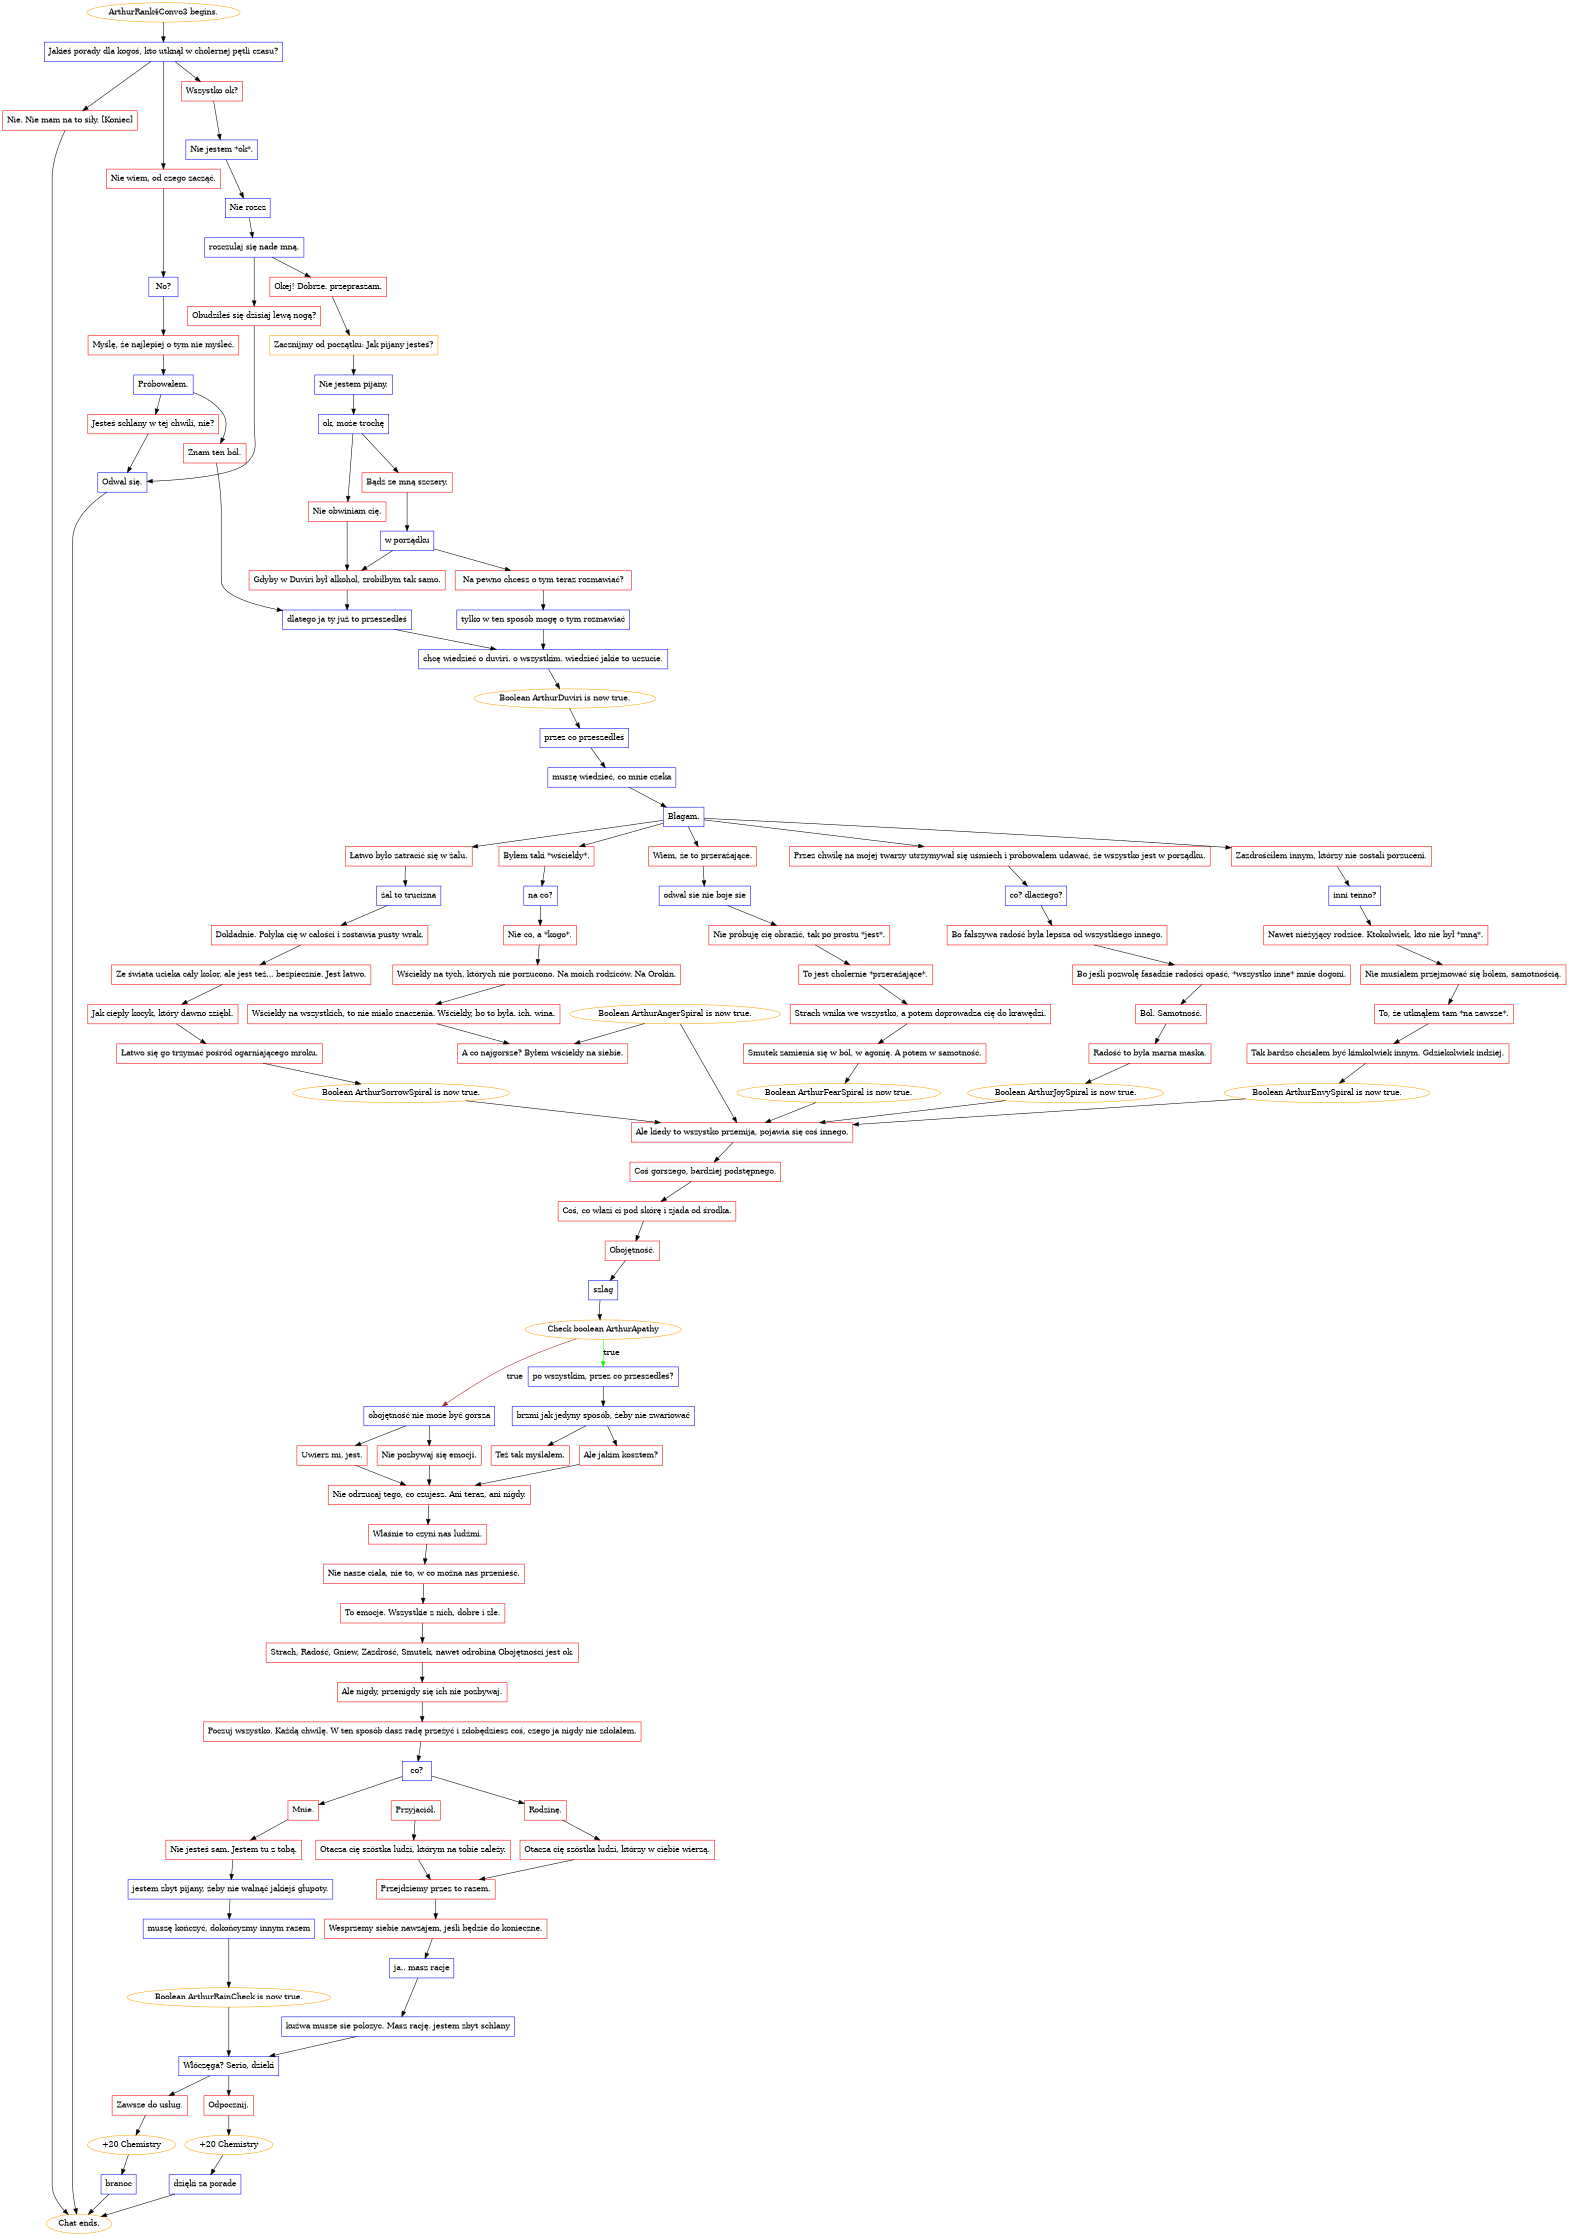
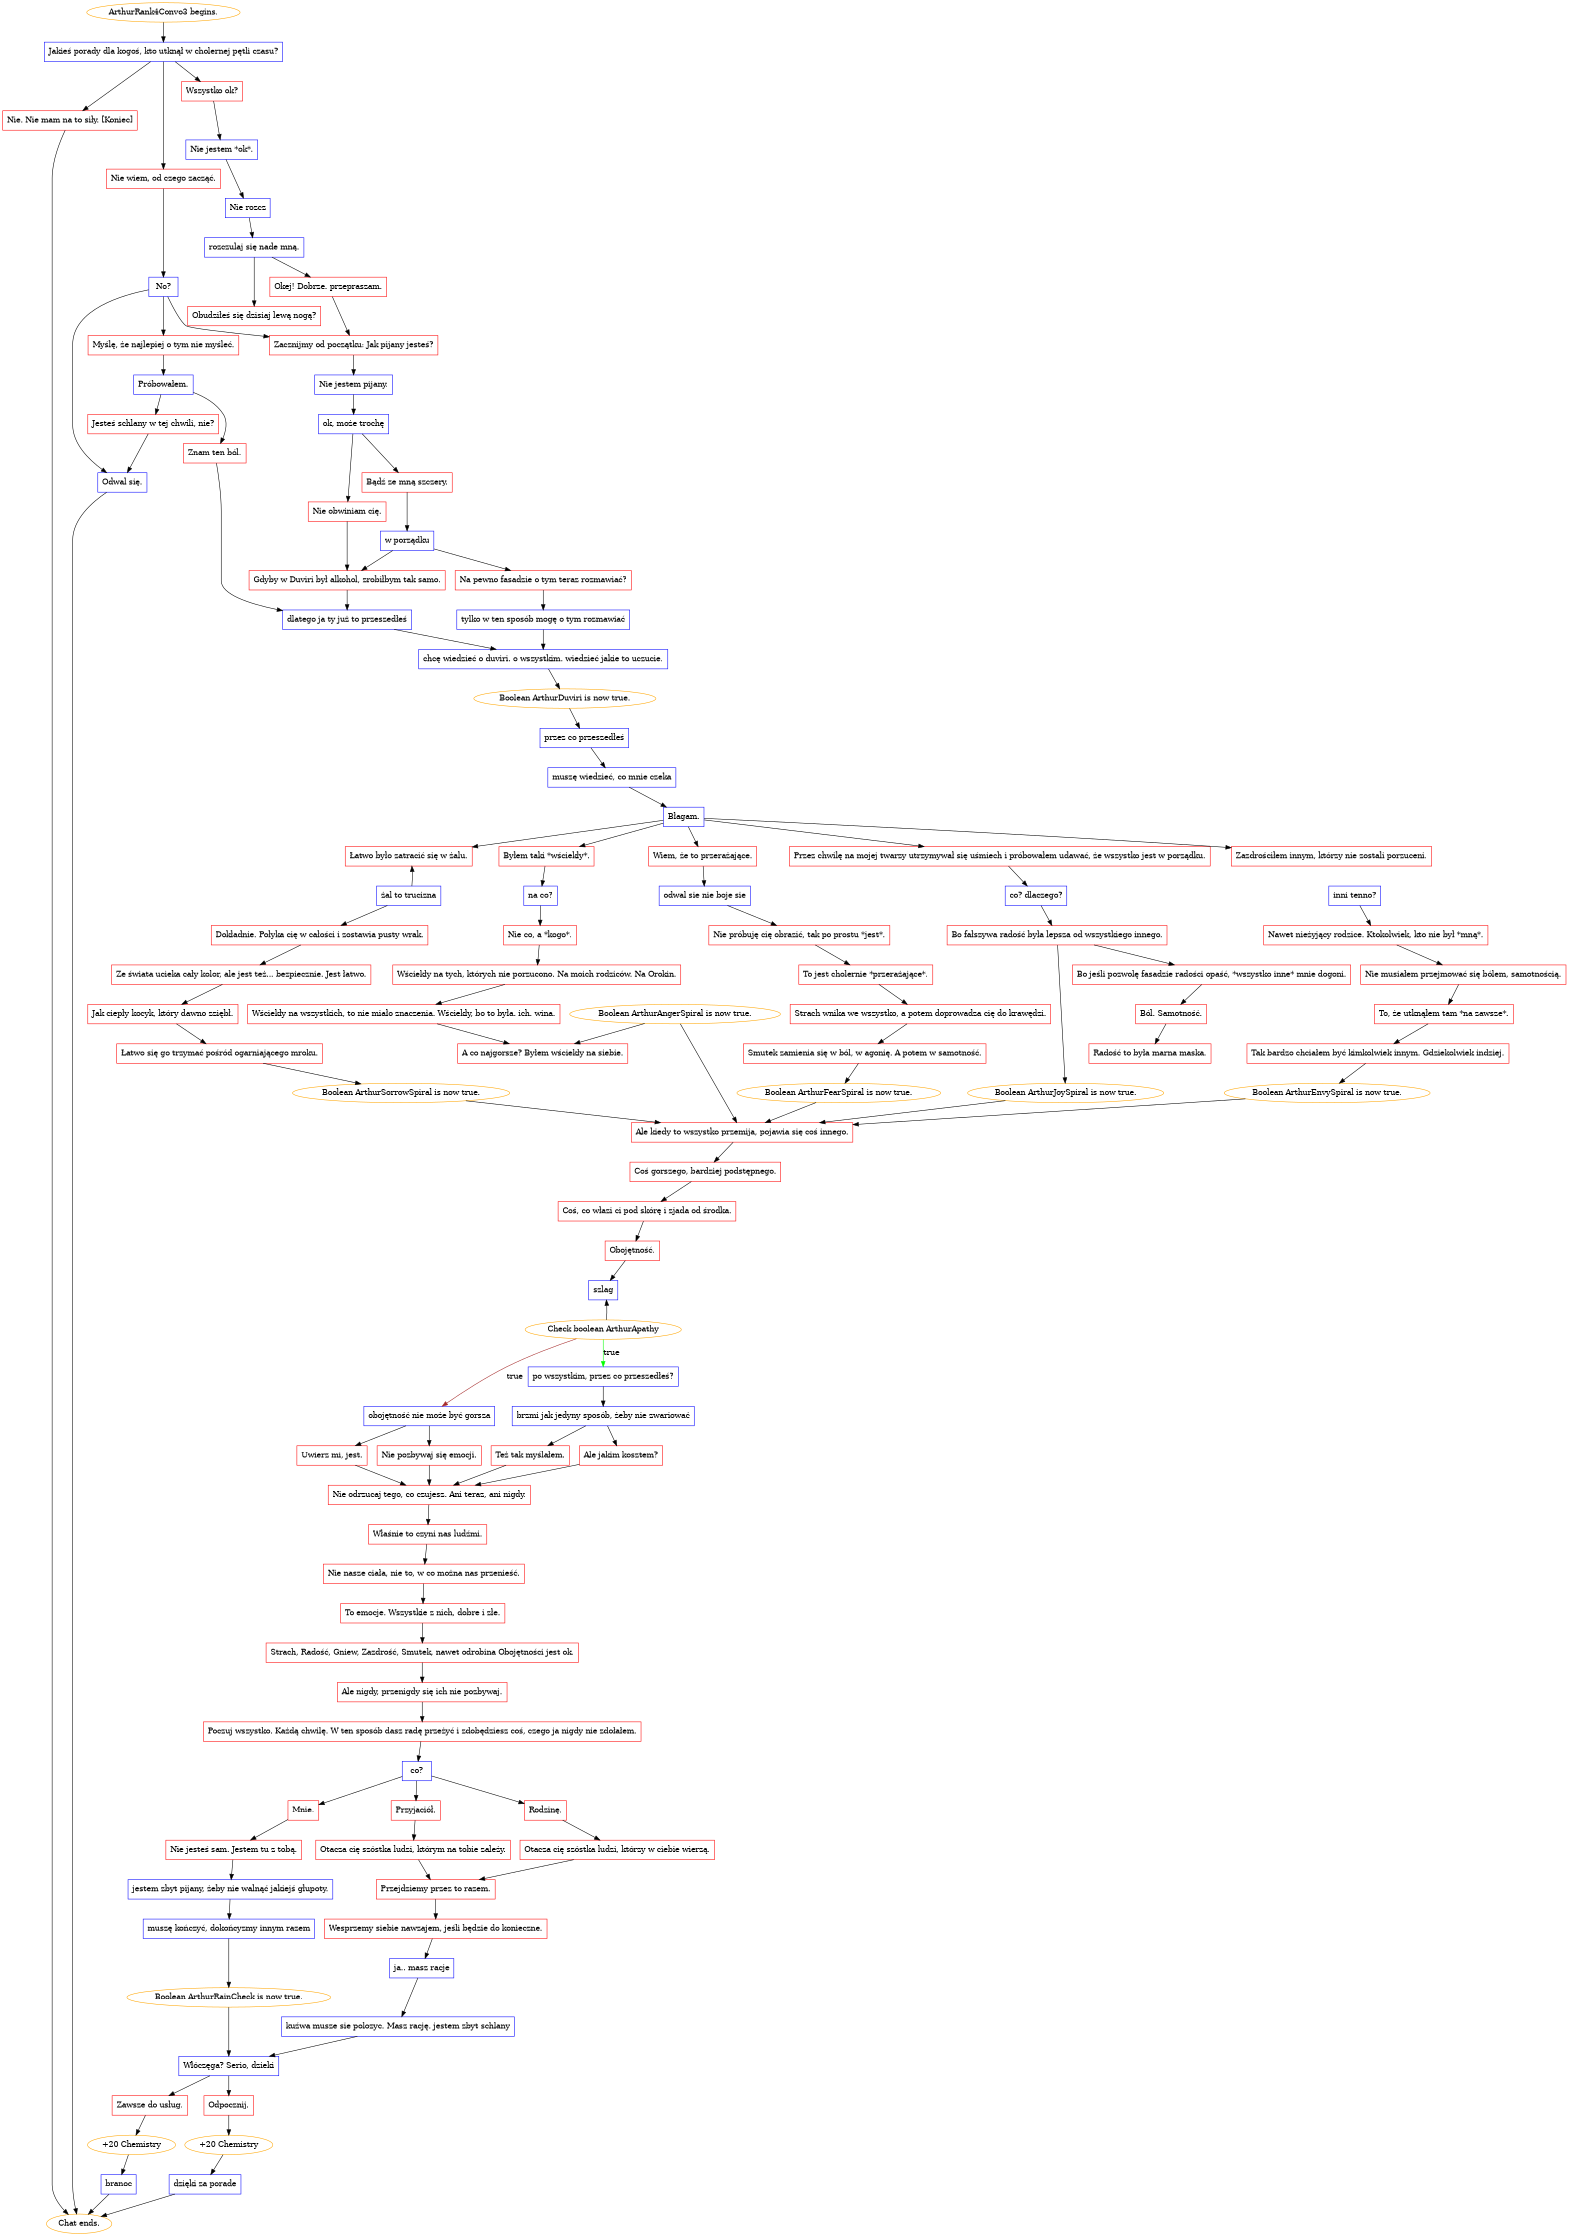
  digraph {
    node [color=red shape=box]
    "ArthurRank4Convo3 begins." [color=orange shape=""]
    n2 [color=blue label="Jakieś porady dla kogoś, kto utknął w cholernej pętli czasu?"]
    n3 [label="Wszystko ok?"]
    n4 [label="Nie wiem, od czego zacząć."]
    n5 [label="Nie. Nie mam na to siły. [Koniec]"]
    n6 [color=blue label="Nie jestem *ok*."]
    n7 [color=blue label="No?"]
    "Chat ends." [color=orange shape=""]
    n9 [color=blue label="Nie rozcz"]
-   n10 [color=orange label="Zacznijmy od początku: Jak pijany jesteś?"]
+   n10 [label="Zacznijmy od początku: Jak pijany jesteś?"]
    n11 [label="Myślę, że najlepiej o tym nie myśleć."]
    n12 [color=blue label="rozczulaj się nade mną."]
    n13 [color=blue label="Nie jestem pijany."]
    n14 [color=blue label="Próbowałem."]
    n15 [label="Obudziłeś się dzisiaj lewą nogą?"]
    n16 [label="Okej! Dobrze. przepraszam."]
    n17 [color=blue label="ok, może trochę"]
    n18 [label="Znam ten ból."]
    n19 [label="Jesteś schlany w tej chwili, nie?"]
    n20 [color=blue label="Odwal się."]
    n21 [label="Bądź ze mną szczery."]
    n22 [label="Nie obwiniam cię."]
    n23 [color=blue label="dlatego ja ty już to przeszedłeś"]
    n24 [color=blue label="w porządku"]
    n25 [label="Gdyby w Duviri był alkohol, zrobiłbym tak samo."]
    n26 [color=blue label="chcę wiedzieć o duviri. o wszystkim. wiedzieć jakie to uczucie."]
-   n27 [label="Na pewno chcesz o tym teraz rozmawiać?"]
+   n27 [label="Na pewno fasadzie o tym teraz rozmawiać?"]
    n28 [color=orange label="Boolean ArthurDuviri is now true." shape=""]
    n29 [color=blue label="tylko w ten sposób mogę o tym rozmawiać"]
    n30 [color=blue label="przez co przeszedłeś"]
    n31 [color=blue label="muszę wiedzieć, co mnie czeka"]
    n32 [color=blue label="Błagam."]
    n33 [label="Wiem, że to przerażające."]
    n34 [label="Przez chwilę na mojej twarzy utrzymywał się uśmiech i próbowałem udawać, że wszystko jest w porządku."]
    n35 [label="Zazdrościłem innym, którzy nie zostali porzuceni."]
    n36 [label="Byłem taki *wściekły*."]
    n37 [label="Łatwo było zatracić się w żalu."]
    n38 [color=blue label="odwal sie nie boje sie"]
    n39 [color=blue label="co? dlaczego?"]
    n40 [color=blue label="inni tenno?"]
    n41 [color=blue label="na co?"]
    n42 [color=blue label="żal to trucizna"]
    n43 [label="Nie próbuję cię obrazić, tak po prostu *jest*."]
    n44 [label="Bo fałszywa radość była lepsza od wszystkiego innego."]
    n45 [label="Nawet nieżyjący rodzice. Ktokolwiek, kto nie był *mną*."]
    n46 [label="Nie co, a *kogo*."]
    n47 [label="Dokładnie. Połyka cię w całości i zostawia pusty wrak."]
    n48 [label="To jest cholernie *przerażające*."]
    n49 [label="Bo jeśli pozwolę fasadzie radości opaść, *wszystko inne* mnie dogoni."]
    n50 [label="Nie musiałem przejmować się bólem, samotnością."]
    n51 [label="Wściekły na tych, których nie porzucono. Na moich rodziców. Na Orokin."]
    n52 [label="Ze świata ucieka cały kolor, ale jest też... bezpiecznie. Jest łatwo."]
    n53 [label="Strach wnika we wszystko, a potem doprowadza cię do krawędzi."]
    n54 [label="Ból. Samotność."]
    n55 [label="To, że utknąłem tam *na zawsze*."]
    n56 [label="Wściekły na wszystkich, to nie miało znaczenia. Wściekły, bo to była. ich. wina."]
    n57 [label="Jak ciepły kocyk, który dawno zziębł."]
    n58 [label="Smutek zamienia się w ból, w agonię. A potem w samotność."]
    n59 [label="Radość to była marna maska."]
    n60 [label="Tak bardzo chciałem być kimkolwiek innym. Gdziekolwiek indziej."]
    n61 [label="A co najgorsze? Byłem wściekły na siebie."]
    n62 [label="Łatwo się go trzymać pośród ogarniającego mroku."]
    n63 [color=orange label="Boolean ArthurFearSpiral is now true." shape=""]
    n64 [color=orange label="Boolean ArthurJoySpiral is now true." shape=""]
    n65 [color=orange label="Boolean ArthurEnvySpiral is now true." shape=""]
    n66 [color=orange label="Boolean ArthurSorrowSpiral is now true." shape=""]
    n67 [label="Ale kiedy to wszystko przemija, pojawia się coś innego."]
    n68 [color=orange label="Boolean ArthurAngerSpiral is now true." shape=""]
    n69 [label="Coś gorszego, bardziej podstępnego."]
    n70 [label="Coś, co włazi ci pod skórę i zjada od środka."]
    n71 [label="Obojętność."]
    n72 [color=blue label=szlag]
    n73 [color=orange label="Check boolean ArthurApathy" shape=""]
    n74 [color=blue label="po wszystkim, przez co przeszedłeś?"]
    n75 [color=blue label="obojętność nie może być gorsza"]
    n76 [color=blue label="brzmi jak jedyny sposób, żeby nie zwariować"]
    n77 [label="Uwierz mi, jest."]
    n78 [label="Nie pozbywaj się emocji."]
    n79 [label="Też tak myślałem."]
    n80 [label="Ale jakim kosztem?"]
    n81 [label="Nie odrzucaj tego, co czujesz. Ani teraz, ani nigdy."]
    n82 [label="Właśnie to czyni nas ludźmi."]
    n83 [label="Nie nasze ciała, nie to, w co można nas przenieść."]
    n84 [label="To emocje. Wszystkie z nich, dobre i złe."]
    n85 [label="Strach, Radość, Gniew, Zazdrość, Smutek, nawet odrobina Obojętności jest ok."]
    n86 [label="Ale nigdy, przenigdy się ich nie pozbywaj."]
    n87 [label="Poczuj wszystko. Każdą chwilę. W ten sposób dasz radę przeżyć i zdobędziesz coś, czego ja nigdy nie zdołałem."]
    n88 [color=blue label="co?"]
    n89 [label="Przyjaciół."]
    n90 [label="Rodzinę."]
    n91 [label="Mnie."]
    n92 [label="Otacza cię szóstka ludzi, którym na tobie zależy."]
    n93 [label="Otacza cię szóstka ludzi, którzy w ciebie wierzą."]
    n94 [label="Nie jesteś sam. Jestem tu z tobą."]
    n95 [label="Przejdziemy przez to razem."]
    n96 [color=blue label="jestem zbyt pijany, żeby nie walnąć jakiejś głupoty."]
    n97 [label="Wesprzemy siebie nawzajem, jeśli będzie do konieczne."]
    n98 [color=blue label="muszę kończyć, dokońcyzmy innym razem"]
    n99 [color=blue label="ja.. masz racje"]
    n100 [color=orange label="Boolean ArthurRainCheck is now true." shape=""]
    n101 [color=blue label="kuźwa musze sie polozyc. Masz rację. jestem zbyt schlany"]
    n102 [color=blue label="Włóczęga? Serio, dzieki"]
    n103 [label="Zawsze do usług."]
    n104 [label="Odpocznij."]
    n105 [color=orange label="+20 Chemistry" shape=""]
    n106 [color=orange label="+20 Chemistry" shape=""]
    n107 [color=blue label=branoc]
    n108 [color=blue label="dzięki za porade"]
    "ArthurRank4Convo3 begins." -> n2
    n2 -> n3
    n2 -> n4
    n2 -> n5
    n3 -> n6
    n4 -> n7
    n5 -> "Chat ends."
    n6 -> n9
+   n7 -> n10
    n7 -> n11
    n9 -> n12
    n10 -> n13
    n11 -> n14
    n12 -> n15
    n12 -> n16
    n13 -> n17
    n14 -> n18
    n14 -> n19
-   n15 -> n20
+   n7 -> n20
    n16 -> n10
    n17 -> n21
    n17 -> n22
    n18 -> n23
    n19 -> n20
    n20 -> "Chat ends."
    n21 -> n24
    n22 -> n25
    n23 -> n26
    n24 -> n25
    n24 -> n27
    n25 -> n23
    n26 -> n28
    n27 -> n29
    n28 -> n30
    n29 -> n26
    n30 -> n31
    n31 -> n32
    n32 -> n33
    n32 -> n34
    n32 -> n35
    n32 -> n36
    n32 -> n37
    n33 -> n38
    n34 -> n39
-   n35 -> n40
    n36 -> n41
-   n37 -> n42
+   n42 -> n37
    n38 -> n43
    n39 -> n44
    n40 -> n45
    n41 -> n46
    n42 -> n47
    n43 -> n48
    n44 -> n49
    n45 -> n50
    n46 -> n51
    n47 -> n52
    n48 -> n53
    n49 -> n54
    n50 -> n55
    n51 -> n56
    n52 -> n57
    n53 -> n58
    n54 -> n59
    n55 -> n60
    n56 -> n61
    n57 -> n62
    n58 -> n63
-   n59 -> n64
+   n44 -> n64
    n60 -> n65
    n62 -> n66
    n63 -> n67
    n64 -> n67
    n65 -> n67
    n66 -> n67
    n67 -> n69
    n68 -> n61
    n68 -> n67
    n69 -> n70
    n70 -> n71
    n71 -> n72
-   n72 -> n73
+   n73 -> n72
    n73 -> n74 [color=green label=true]
    n73 -> n75 [color=brown label=true]
    n74 -> n76
    n75 -> n77
    n75 -> n78
    n76 -> n79
    n76 -> n80
    n77 -> n81
    n78 -> n81
+   n79 -> n81
    n80 -> n81
    n81 -> n82
    n82 -> n83
    n83 -> n84
    n84 -> n85
    n85 -> n86
    n86 -> n87
    n87 -> n88
+   n88 -> n89
    n88 -> n90
    n88 -> n91
    n89 -> n92
    n90 -> n93
    n91 -> n94
    n92 -> n95
    n93 -> n95
    n94 -> n96
    n95 -> n97
    n96 -> n98
    n97 -> n99
    n98 -> n100
    n99 -> n101
    n100 -> n102
    n101 -> n102
    n102 -> n103
    n102 -> n104
    n103 -> n105
    n104 -> n106
    n105 -> n107
    n106 -> n108
    n107 -> "Chat ends."
    n108 -> "Chat ends."
  }
